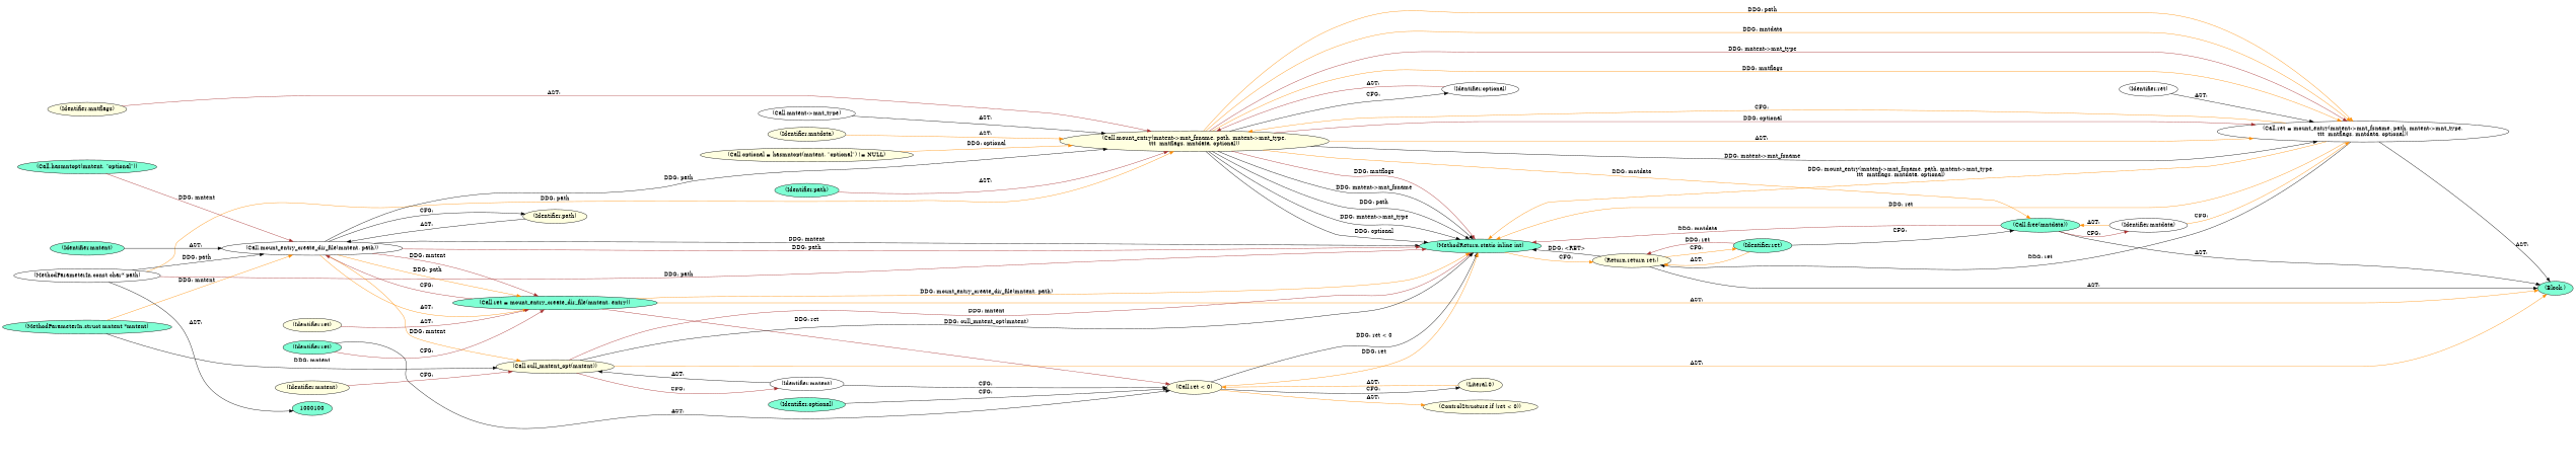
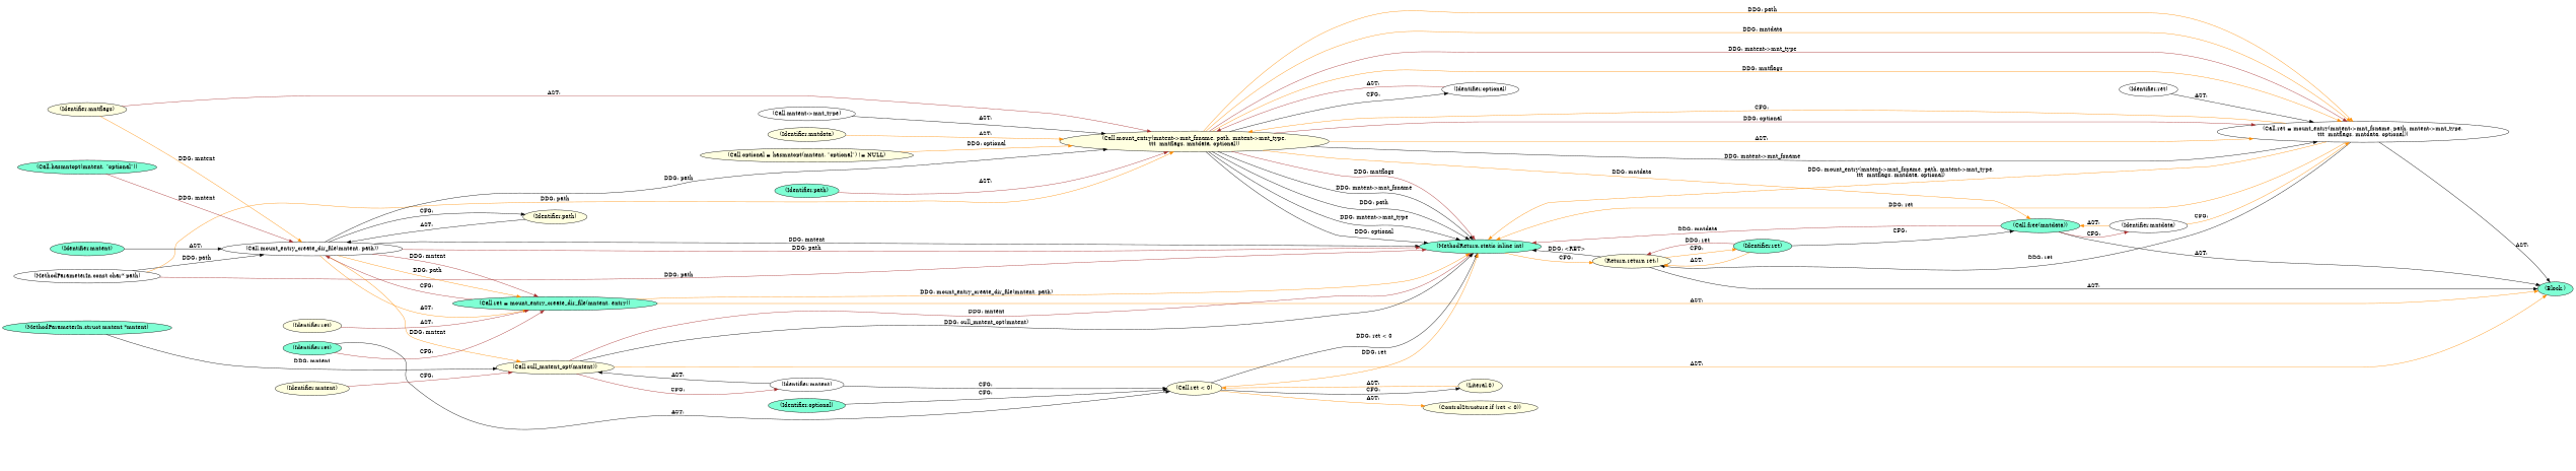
  digraph {
    rankdir=LR
    node [fillcolor=lightyellow style=filled]
    edge [color=black]
    n1 [fillcolor=white label="(MethodParameterIn,const char* path)"]
    n2 [fillcolor=white label="(Call,mount_entry_create_dir_file(mntent, path))"]
    n3 [label="(Call,mount_entry(mntent->mnt_fsname, path, mntent->mnt_type,\n\t\t\t  mntflags, mntdata, optional))"]
    n4 [fillcolor=aquamarine label="(MethodReturn,static inline int)"]
-   1000100 [fillcolor=aquamarine]
    n6 [fillcolor=aquamarine label="(Call,ret = mount_entry_create_dir_file(mntent, entry))"]
    n7 [label="(Call,cull_mntent_opt(mntent))"]
    n8 [label="(Identifier,path)"]
    n9 [fillcolor=white label="(Call,ret = mount_entry(mntent->mnt_fsname, path, mntent->mnt_type,\n\t\t\t  mntflags, mntdata, optional))"]
    n10 [fillcolor=aquamarine label="(Call,free(mntdata))"]
    n11 [fillcolor=white label="(Identifier,optional)"]
    n12 [label="(Return,return ret;)"]
    n13 [label="(Call,ret < 0)"]
    n14 [fillcolor=aquamarine label="(Block,)"]
    n15 [fillcolor=white label="(Identifier,mntent)"]
    n16 [label="(ControlStructure,if (ret < 0))"]
    n17 [label="(Literal,0)"]
    n18 [fillcolor=white label="(Identifier,mntdata)"]
    n19 [fillcolor=aquamarine label="(Identifier,ret)"]
    n20 [fillcolor=aquamarine label="(Identifier,optional)"]
    n21 [fillcolor=aquamarine label="(Identifier,ret)"]
    n22 [fillcolor=aquamarine label="(Identifier,path)"]
    n23 [fillcolor=aquamarine label="(Call,hasmntopt(mntent, \"optional\"))"]
    n24 [fillcolor=white label="(Call,mntent->mnt_type)"]
    n25 [fillcolor=aquamarine label="(Identifier,mntent)"]
    n26 [fillcolor=aquamarine label="(MethodParameterIn,struct mntent *mntent)"]
    n27 [label="(Identifier,mntent)"]
    n28 [label="(Identifier,mntdata)"]
    n29 [label="(Call,optional = hasmntopt(mntent, \"optional\") != NULL)"]
    n30 [label="(Identifier,mntflags)"]
    n31 [label="(Identifier,ret)"]
    n32 [fillcolor=white label="(Identifier,ret)"]
    n1 -> n2 [label="DDG: path"]
    n1 -> n3 [color=darkorange label="DDG: path"]
    n1 -> n4 [color=brown label="DDG: path"]
-   n1 -> 1000100 [label="AST: "]
    n2 -> n3 [label="DDG: path"]
    n2 -> n4 [label="DDG: mntent"]
    n2 -> n4 [color=brown label="DDG: path"]
    n2 -> n6 [color=darkorange label="AST: "]
    n2 -> n6 [color=brown label="DDG: mntent"]
    n2 -> n6 [color=darkorange label="DDG: path"]
    n2 -> n7 [color=darkorange label="DDG: mntent"]
    n2 -> n8 [label="CFG: "]
    n3 -> n4 [color=brown label="DDG: mntflags"]
    n3 -> n4 [label="DDG: mntent->mnt_fsname"]
    n3 -> n4 [label="DDG: path"]
    n3 -> n4 [label="DDG: mntent->mnt_type"]
    n3 -> n4 [label="DDG: optional"]
    n3 -> n9 [color=darkorange label="AST: "]
    n3 -> n9 [label="DDG: mntent->mnt_fsname"]
    n3 -> n9 [color=darkorange label="DDG: path"]
    n3 -> n9 [color=darkorange label="DDG: mntdata"]
    n3 -> n9 [color=brown label="DDG: optional"]
    n3 -> n9 [color=brown label="DDG: mntent->mnt_type"]
    n3 -> n9 [color=darkorange label="DDG: mntflags"]
    n3 -> n10 [color=darkorange label="DDG: mntdata"]
    n3 -> n11 [label="CFG: "]
    n4 -> n12 [color=darkorange label="CFG: "]
    n6 -> n2 [color=brown label="CFG: "]
    n6 -> n4 [color=darkorange label="DDG: mount_entry_create_dir_file(mntent, path)"]
-   n6 -> n13 [color=brown label="DDG: ret"]
    n6 -> n14 [color=darkorange label="AST: "]
    n7 -> n4 [color=brown label="DDG: mntent"]
    n7 -> n4 [label="DDG: cull_mntent_opt(mntent)"]
    n7 -> n14 [color=darkorange label="AST: "]
    n7 -> n15 [color=brown label="CFG: "]
    n8 -> n2 [label="AST: "]
    n9 -> n3 [color=darkorange label="CFG: "]
    n9 -> n4 [color=darkorange label="DDG: mount_entry(mntent->mnt_fsname, path, mntent->mnt_type,\n\t\t\t  mntflags, mntdata, optional)"]
    n9 -> n4 [color=darkorange label="DDG: ret"]
    n9 -> n12 [label="DDG: ret"]
    n9 -> n14 [label="AST: "]
    n10 -> n4 [color=brown label="DDG: mntdata"]
    n10 -> n14 [label="AST: "]
    n10 -> n18 [color=brown label="CFG: "]
    n11 -> n3 [color=brown label="AST: "]
    n12 -> n4 [label="DDG: <RET>"]
    n12 -> n14 [label="AST: "]
    n12 -> n19 [color=darkorange label="CFG: "]
    n13 -> n4 [label="DDG: ret < 0"]
    n13 -> n4 [color=darkorange label="DDG: ret"]
    n13 -> n16 [color=darkorange label="AST: "]
    n13 -> n17 [label="CFG: "]
    n15 -> n7 [label="AST: "]
    n15 -> n13 [label="CFG: "]
    n17 -> n13 [color=darkorange label="AST: "]
    n18 -> n9 [color=darkorange label="CFG: "]
    n18 -> n10 [color=darkorange label="AST: "]
    n19 -> n10 [label="CFG: "]
    n19 -> n12 [color=darkorange label="AST: "]
    n19 -> n12 [color=brown label="DDG: ret"]
    n20 -> n13 [label="CFG: "]
    n21 -> n6 [color=brown label="CFG: "]
    n21 -> n13 [label="AST: "]
    n22 -> n3 [color=brown label="AST: "]
    n23 -> n2 [color=brown label="DDG: mntent"]
    n24 -> n3 [label="AST: "]
    n25 -> n2 [label="AST: "]
-   n26 -> n2 [color=darkorange label="DDG: mntent"]
+   n30 -> n2 [color=darkorange label="DDG: mntent"]
    n26 -> n7 [label="DDG: mntent"]
    n27 -> n7 [color=brown label="CFG: "]
    n28 -> n3 [color=darkorange label="AST: "]
    n29 -> n3 [color=darkorange label="DDG: optional"]
    n30 -> n3 [color=brown label="AST: "]
    n31 -> n6 [color=brown label="AST: "]
    n32 -> n9 [label="AST: "]
  }
